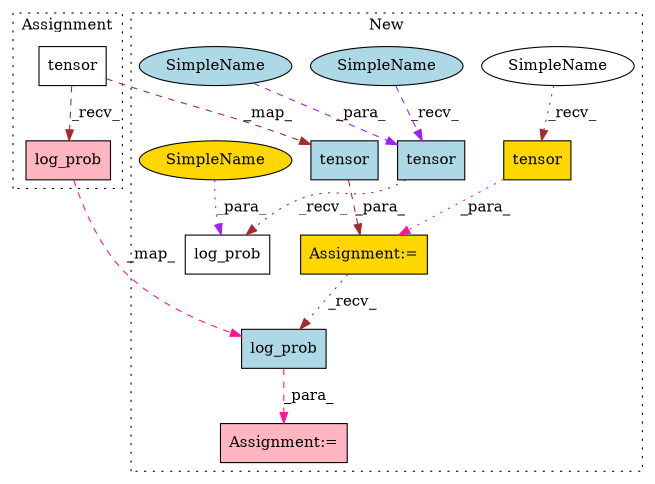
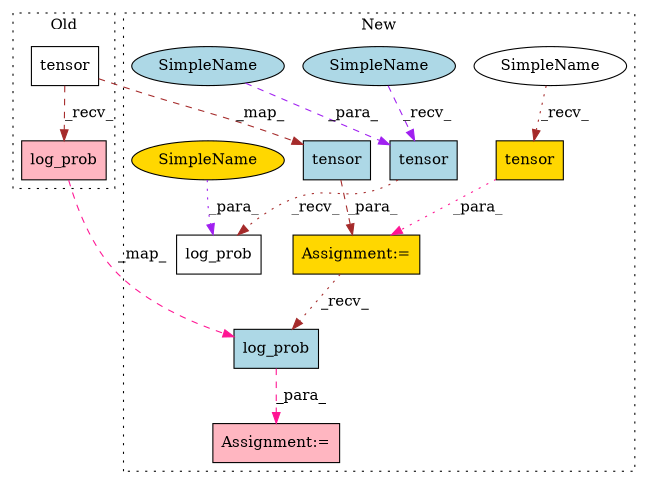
  digraph {
    node [a=32 l="7,1" shape=box style=filled fillcolor=lightblue]
    edge [color=brown style=dashed]
    n1 [label=tensor s="1306,1317" fillcolor=white]
    n2 [l="9,1" label=log_prob s="1430,1440" fillcolor=lightpink]
    n3 [label=tensor s="1452,1463"]
    n4 [a=7 l=1 label="Assignment:=" s=1425 fillcolor=gold]
    n5 [a=7 l=1 label="Assignment:=" s=1623 fillcolor=lightpink]
    n6 [label=tensor s="1387,1398"]
    n7 [l="9,1" label=log_prob s="1597,1607" fillcolor=white]
    n8 [l="9,1" label=log_prob s="1629,1639"]
    n9 [label=tensor s="1471,1483" fillcolor=gold]
    n10 [a=42 l=5 label=SimpleName s=1381 shape=ellipse]
    n11 [a=42 l=5 label=SimpleName s=1465 shape=ellipse fillcolor=white]
    n12 [a=42 l=1 label=SimpleName s=1606 shape=ellipse fillcolor=gold]
    n13 [a=42 l=4 label=SimpleName s=1394 shape=ellipse]
    subgraph cluster_1 {
-     label=Assignment
+     label=Old
      style=dotted
      n1
      n2
    }
    subgraph cluster_2 {
      label=New
      style=dotted
      n3
      n4
      n5
      n6
      n7
      n8
      n9
      n10
      n11
      n12
      n13
    }
    n1 -> n2 [label=_recv_]
    n1 -> n3 [label=_map_]
    n2 -> n8 [label=_map_ color=deeppink]
    n3 -> n4 [label=_para_]
    n4 -> n8 [label=_recv_ style=dotted]
    n6 -> n7 [label=_recv_ style=dotted]
    n8 -> n5 [label=_para_ color=deeppink]
    n9 -> n4 [label=_para_ color=deeppink style=dotted]
    n10 -> n6 [label=_recv_ color=purple]
    n11 -> n9 [label=_recv_ style=dotted]
    n12 -> n7 [label=_para_ color=purple style=dotted]
    n13 -> n6 [label=_para_ color=purple]
  }
